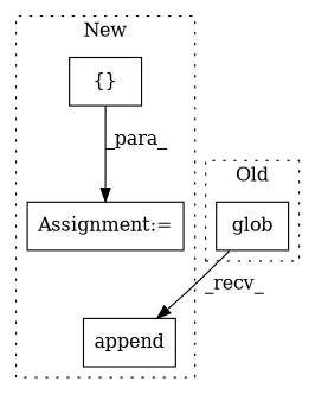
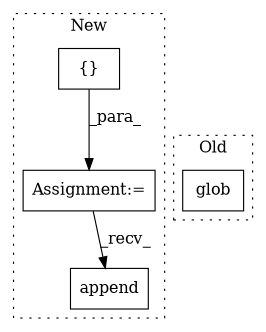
  digraph {
    node [a=32 shape=box]
    n1 [l="7,1" label=append s="11472,11492"]
    n2 [a=4 l=2 label="{}" s=11036]
    n3 [a=7 l=1 label="Assignment:=" s=11012]
    n4 [l="5,1" label=glob s="11192,11229"]
    subgraph cluster_1 {
      label=New
      style=dotted
      n1
      n2
      n3
    }
    subgraph cluster_2 {
      label=Old
      style=dotted
      n4
    }
    n2 -> n3 [label=_para_]
-   n4 -> n1 [label=_recv_]
+   n3 -> n1 [label=_recv_]
  }
